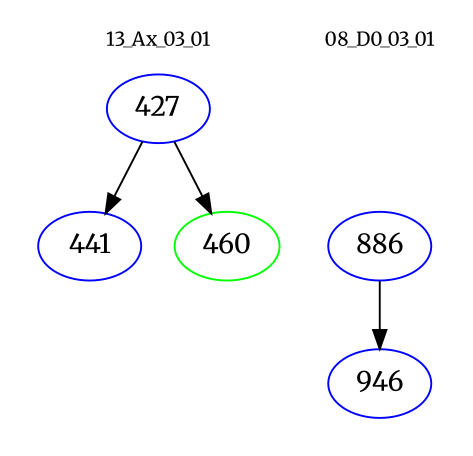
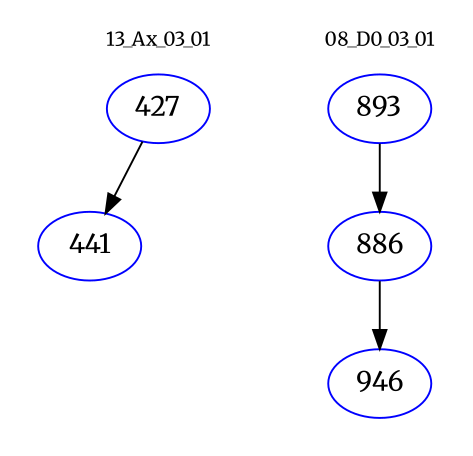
  digraph {
    fontname=Merriweather
    node [color=blue fontname=Merriweather]
    edge [color=black fontname=Merriweather]
    n1 [label=441]
    n2 [label=427]
-   n3 [color=green label=460]
+   n4 [label=893]
    n5 [label=886]
    n6 [label=946]
    subgraph cluster_1 {
      color=white
      fontsize=10
      label="13_Ax_03_01"
      n1
      n2
-     n3
    }
    subgraph cluster_2 {
      color=white
      fontsize=10
      label="08_D0_03_01"
+     n4
      n5
      n6
    }
    n2 -> n1
-   n2 -> n3
+   n4 -> n5
    n5 -> n6
  }
